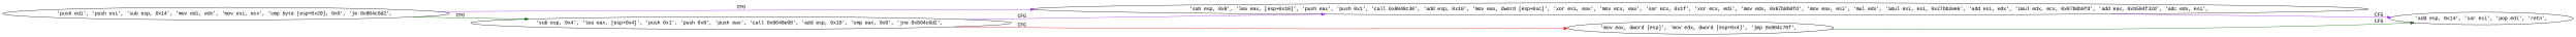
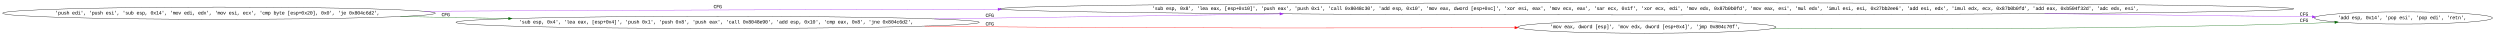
  digraph {
    rankdir=LR
    fontname="Liberation Mono"
    node [fontname="Liberation Mono"]
    edge [color=purple fontname="Liberation Mono"]
    n1 [label="'push edi', 'push esi', 'sub esp, 0x14', 'mov edi, edx', 'mov esi, ecx', 'cmp byte [esp+0x20], 0x0', 'je 0x804c6d2', "]
    n2 [label="'sub esp, 0x8', 'lea eax, [esp+0x10]', 'push eax', 'push 0x1', 'call 0x8048c30', 'add esp, 0x10', 'mov eax, dword [esp+0xc]', 'xor esi, eax', 'mov ecx, eax', 'sar ecx, 0x1f', 'xor ecx, edi', 'mov edx, 0x87b0b0fd', 'mov eax, esi', 'mul edx', 'imul esi, esi, 0x27bb2ee6', 'add esi, edx', 'imul edx, ecx, 0x87b0b0fd', 'add eax, 0xb504f32d', 'adc edx, esi', "]
    n3 [label="'sub esp, 0x4', 'lea eax, [esp+0x4]', 'push 0x1', 'push 0x8', 'push eax', 'call 0x8048e90', 'add esp, 0x10', 'cmp eax, 0x8', 'jne 0x804c6d2', "]
-   n4 [label="'add esp, 0x14', 'sar esi', 'pop edi', 'retn',"]
+   n4 [label="'add esp, 0x14', 'pop esi', 'pop edi', 'retn', "]
    n5 [label="'mov eax, dword [esp]', 'mov edx, dword [esp+0x4]', 'jmp 0x804c70f', "]
    n1 -> n2 [label=CFG]
    n1 -> n3 [label=CFG color=darkgreen]
    n2 -> n4 [label=CFG]
    n3 -> n2 [label=CFG]
    n3 -> n5 [label=CFG color=red]
    n5 -> n4 [label=CFG color=darkgreen]
  }
